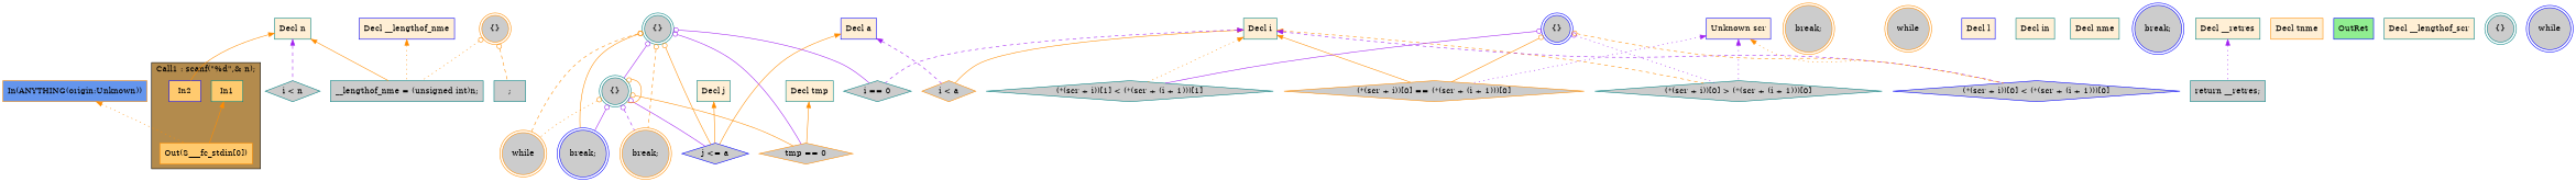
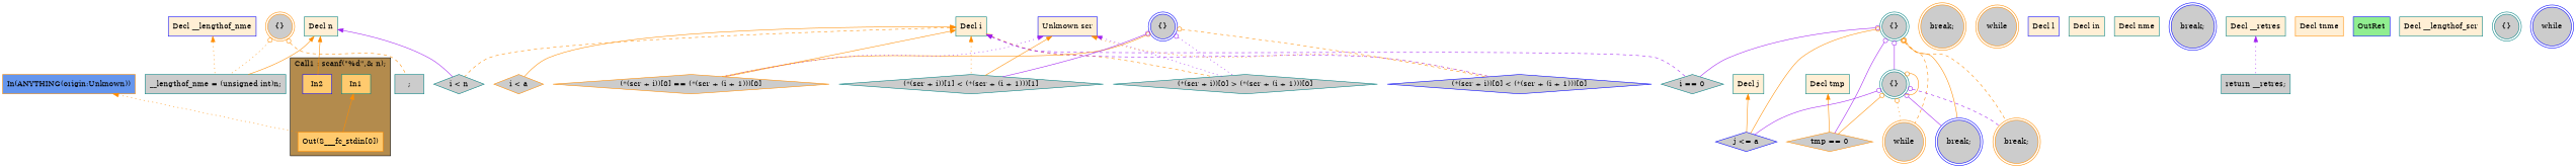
  digraph {
    rankdir=TB
    node [color=teal fillcolor="#CCCCCC" shape=box style=filled]
    edge [color=darkorange dir=back style=solid]
    n1 [fillcolor="#FFCA6E" label=In1]
    n2 [color=blue fillcolor="#FFCA6E" label=In2]
    n3 [color=darkorange fillcolor="#FFCA6E" label="Out(S___fc_stdin[0])"]
    n4 [color=darkorange label="break;" shape=doublecircle]
    n5 [color=darkorange label="break;" shape=doublecircle]
    n6 [color=darkorange label=while shape=doublecircle]
    n7 [fillcolor="#FFEFD5" label="Decl n"]
    n8 [label="__lengthof_nme = (unsigned int)n;"]
    n9 [label="i < n" shape=diamond]
    n10 [color=darkorange label="i < a" shape=diamond]
    n11 [fillcolor="#FFEFD5" label="Decl i"]
    n12 [label="(*(scr + i))[0] > (*(scr + (i + 1)))[0]" shape=diamond]
    n13 [color=blue label="(*(scr + i))[0] < (*(scr + (i + 1)))[0]" shape=diamond]
    n14 [color=darkorange label="(*(scr + i))[0] == (*(scr + (i + 1)))[0]" shape=diamond]
    n15 [label="(*(scr + i))[1] < (*(scr + (i + 1)))[1]" shape=diamond]
    n16 [label="i == 0" shape=diamond]
    n17 [color=blue label="{}" shape=doublecircle]
    n18 [fillcolor="#FFEFD5" label="Decl j"]
    n19 [color=blue label="j <= a" shape=diamond]
    n20 [color=blue fillcolor="#FFEFD5" label="Decl l"]
-   n21 [color=blue fillcolor="#FFEFD5" label="Decl a"]
    n22 [fillcolor="#FFEFD5" label="Decl in"]
    n23 [fillcolor="#FFEFD5" label="Decl nme"]
    n24 [color=blue label="break;" shape=doublecircle]
    n25 [color=blue fillcolor="#FFEFD5" label="Decl __lengthof_nme"]
    n26 [label="return __retres;"]
    n27 [color=darkorange fillcolor="#FFEFD5" label="Decl tnme"]
    n28 [color=blue fillcolor="#90EE90" label=OutRet]
    n29 [color=blue fillcolor="#FFEFD5" label="Unknown scr"]
    n30 [color=darkorange fillcolor="#6495ED" label="In(ANYTHING(origin:Unknown))"]
    n31 [fillcolor="#FFEFD5" label="Decl __lengthof_scr"]
    n32 [fillcolor="#FFEFD5" label="Decl tmp"]
    n33 [color=darkorange label="tmp == 0" shape=diamond]
    n34 [fillcolor="#FFEFD5" label="Decl __retres"]
    n35 [color=darkorange label="{}" shape=doublecircle]
    n36 [label=";"]
    n37 [label="{}" shape=doublecircle]
    n38 [color=blue label=while shape=doublecircle]
    n39 [label="{}" shape=doublecircle]
    n40 [color=darkorange label=while shape=doublecircle]
    n41 [label="{}" shape=doublecircle]
    n42 [color=blue label="break;" shape=doublecircle]
    subgraph cluster_1 {
      fillcolor="#B38B4D"
      label="Call1 : scanf(\"%d\",& n);"
      style=filled
      n1
      n2
      n3
    }
    n1 -> n3
    n7 -> n2
    n7 -> n8
-   n7 -> n9 [color=purple style=dashed]
+   n7 -> n9 [color=purple]
+   n11 -> n9 [style=dashed]
    n11 -> n10
    n11 -> n12 [style=dashed]
    n11 -> n13 [color=purple style=dashed]
    n11 -> n14
    n11 -> n15 [style=dotted]
    n11 -> n16 [color=purple style=dashed]
    n17 -> n12 [arrowtail=odot color=purple style=dotted]
    n17 -> n13 [arrowtail=odot style=dashed]
    n17 -> n14 [arrowtail=odot]
    n17 -> n15 [arrowtail=odot color=purple]
    n18 -> n19
-   n21 -> n10 [color=purple style=dashed]
-   n21 -> n19
    n25 -> n8 [style=dotted]
    n29 -> n12 [color=purple style=dotted]
    n29 -> n13 [style=dotted]
    n29 -> n14 [color=purple style=dotted]
+   n29 -> n15
    n30 -> n3 [style=dotted]
    n32 -> n33
    n34 -> n26 [color=purple style=dotted]
    n35 -> n8 [arrowtail=odot style=dotted]
    n35 -> n36 [arrowtail=odot style=dashed]
    n39 -> n4 [arrowtail=odot style=dashed]
    n39 -> n16 [arrowtail=odot color=purple]
    n39 -> n19 [arrowtail=odot]
    n39 -> n33 [arrowtail=odot color=purple]
    n39 -> n40 [arrowtail=odot style=dashed]
    n39 -> n41 [arrowtail=odot color=purple]
    n39 -> n42 [arrowtail=odot]
    n41 -> n4 [arrowtail=odot color=purple style=dashed]
    n41 -> n19 [arrowtail=odot color=purple]
    n41 -> n33 [arrowtail=odot]
    n41 -> n40 [arrowtail=odot style=dotted]
    n41 -> n41 [arrowtail=odot]
    n41 -> n42 [arrowtail=odot color=purple]
  }
